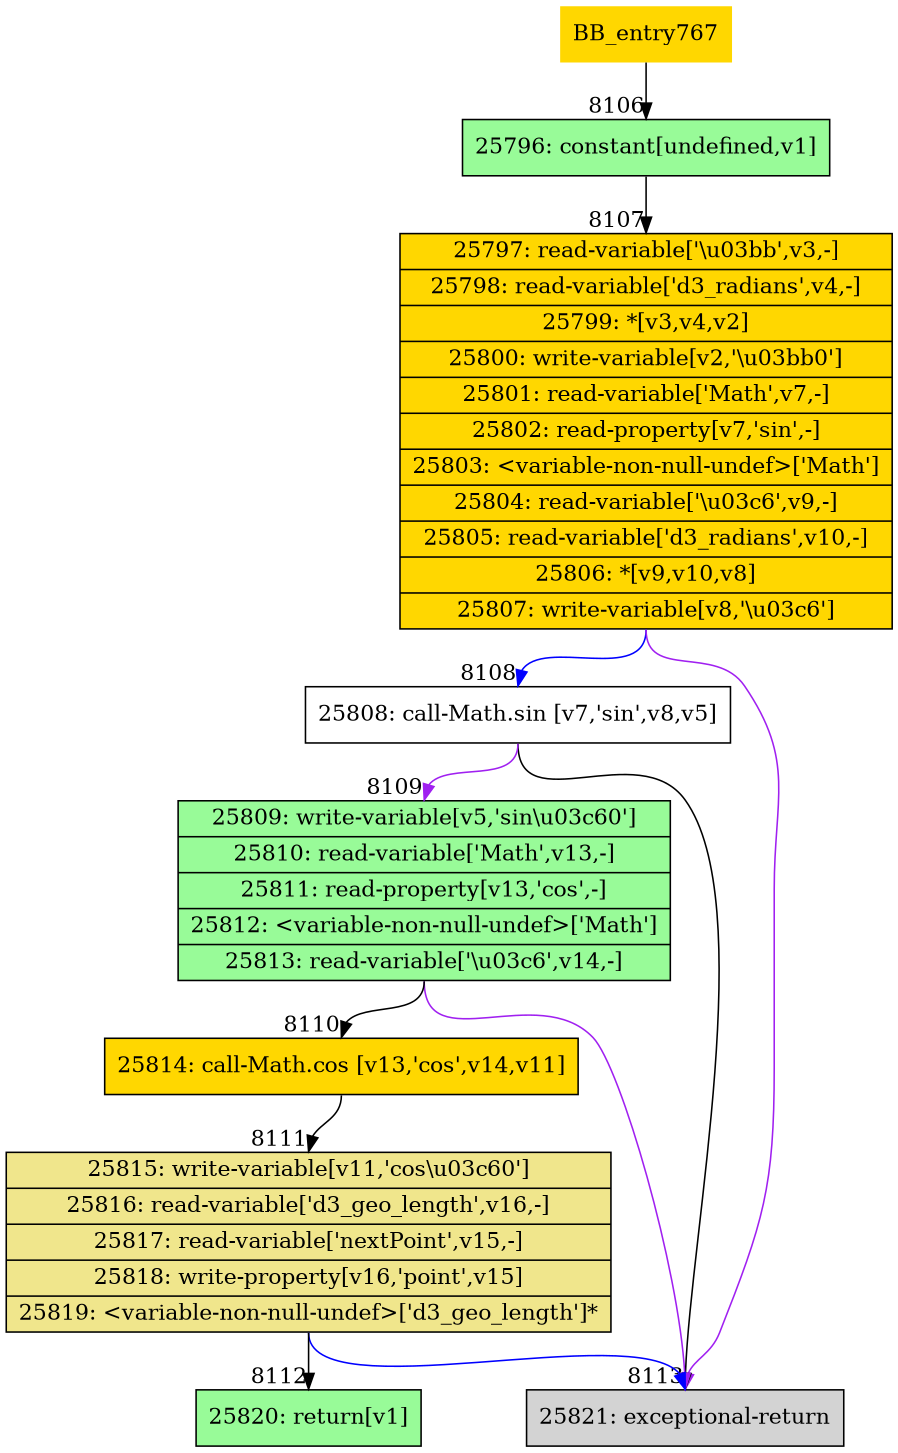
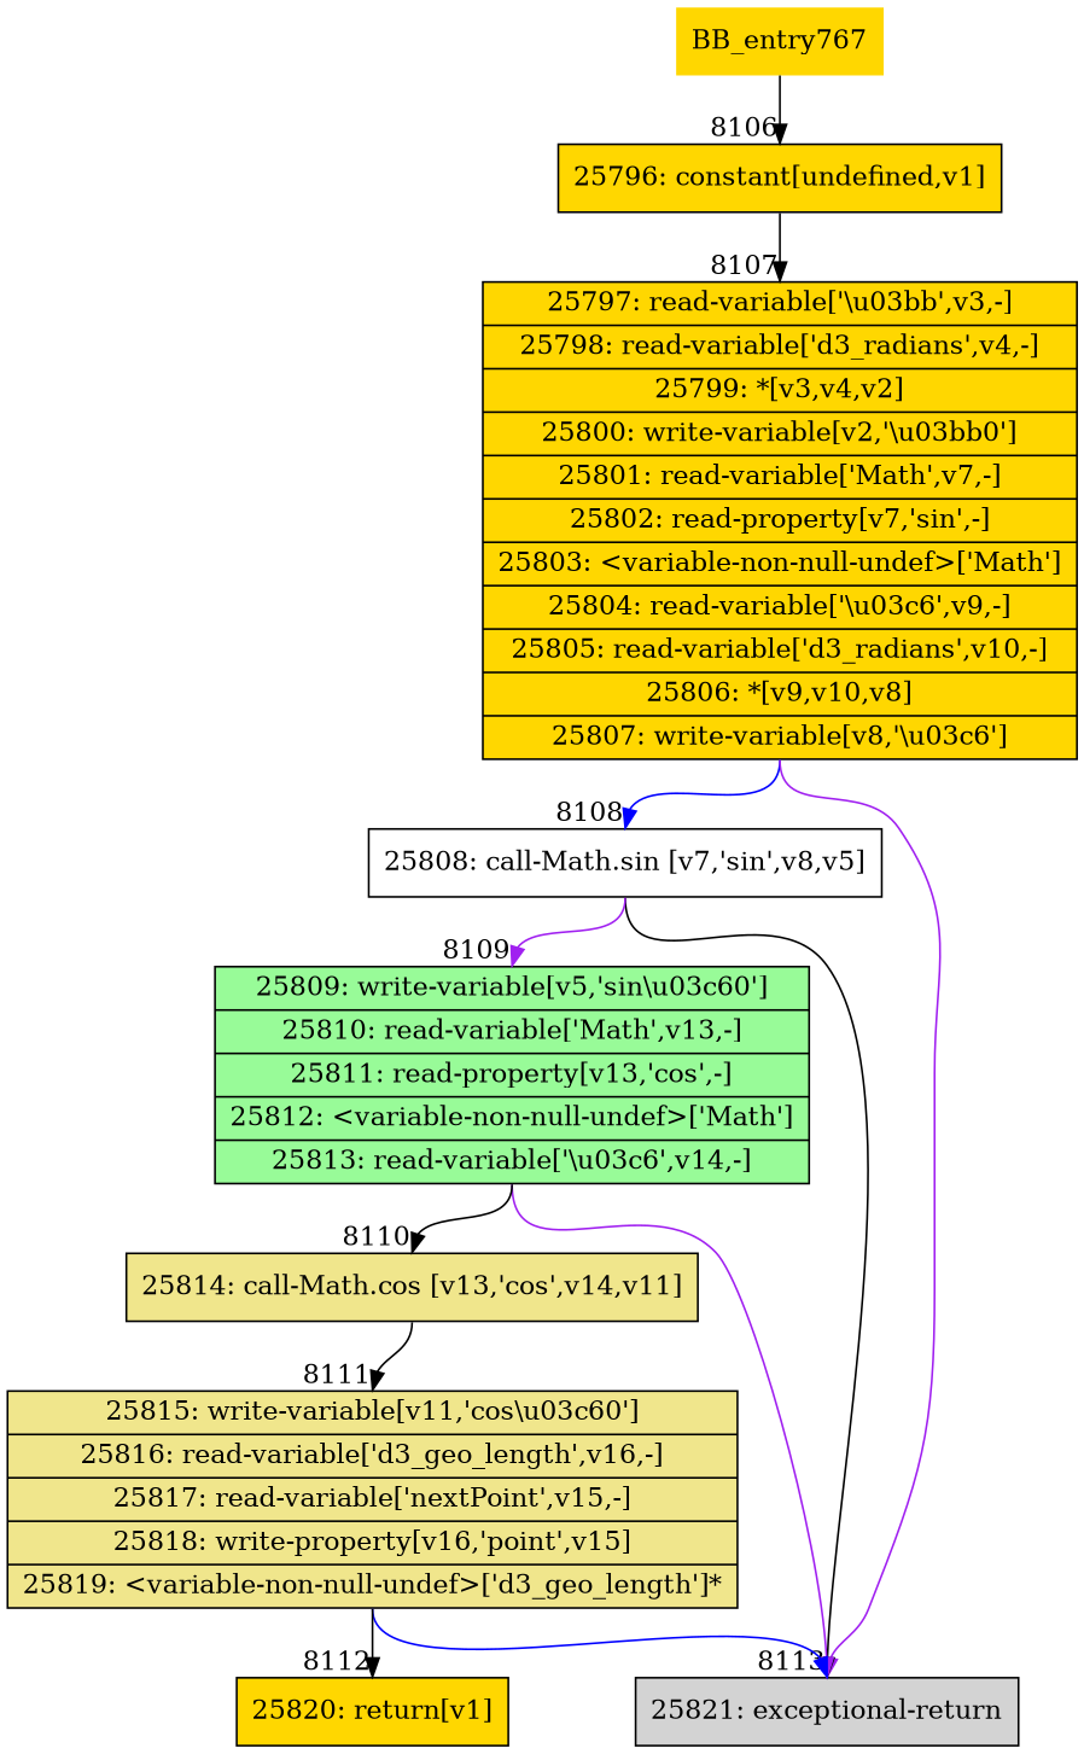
  digraph {
    rankdir=TD
    node [fillcolor=gold shape=record style=filled]
    edge [color=black headport=n tailport=s]
    BB_entry767 [shape=none]
-   n2 [fillcolor=palegreen label="{25796: constant[undefined,v1]}"]
+   n2 [label="{25796: constant[undefined,v1]}"]
    n3 [label="{25797: read-variable['\\u03bb',v3,-]|25798: read-variable['d3_radians',v4,-]|25799: *[v3,v4,v2]|25800: write-variable[v2,'\\u03bb0']|25801: read-variable['Math',v7,-]|25802: read-property[v7,'sin',-]|25803: \<variable-non-null-undef\>['Math']|25804: read-variable['\\u03c6',v9,-]|25805: read-variable['d3_radians',v10,-]|25806: *[v9,v10,v8]|25807: write-variable[v8,'\\u03c6']}"]
    n4 [fillcolor=white label="{25808: call-Math.sin [v7,'sin',v8,v5]}"]
    n5 [fillcolor=lightgrey label="{25821: exceptional-return}"]
    n6 [fillcolor=palegreen label="{25809: write-variable[v5,'sin\\u03c60']|25810: read-variable['Math',v13,-]|25811: read-property[v13,'cos',-]|25812: \<variable-non-null-undef\>['Math']|25813: read-variable['\\u03c6',v14,-]}"]
-   n7 [label="{25814: call-Math.cos [v13,'cos',v14,v11]}"]
+   n7 [fillcolor=khaki label="{25814: call-Math.cos [v13,'cos',v14,v11]}"]
    n8 [fillcolor=khaki label="{25815: write-variable[v11,'cos\\u03c60']|25816: read-variable['d3_geo_length',v16,-]|25817: read-variable['nextPoint',v15,-]|25818: write-property[v16,'point',v15]|25819: \<variable-non-null-undef\>['d3_geo_length']*}"]
-   n9 [fillcolor=palegreen label="{25820: return[v1]}"]
+   n9 [label="{25820: return[v1]}"]
    BB_entry767 -> n2 [headlabel="    8106"]
    n2 -> n3 [headlabel="      8107"]
    n3 -> n4 [color=blue headlabel="      8108"]
    n3 -> n5 [color=purple headlabel="      8113"]
    n4 -> n5
    n4 -> n6 [color=purple headlabel="      8109"]
    n6 -> n5 [color=purple]
    n6 -> n7 [headlabel="      8110"]
    n7 -> n8 [headlabel="      8111"]
    n8 -> n5 [color=blue]
    n8 -> n9 [headlabel="      8112"]
  }
